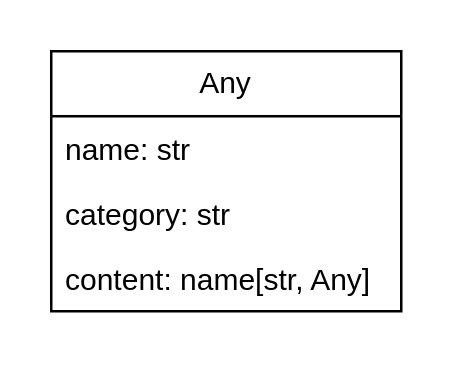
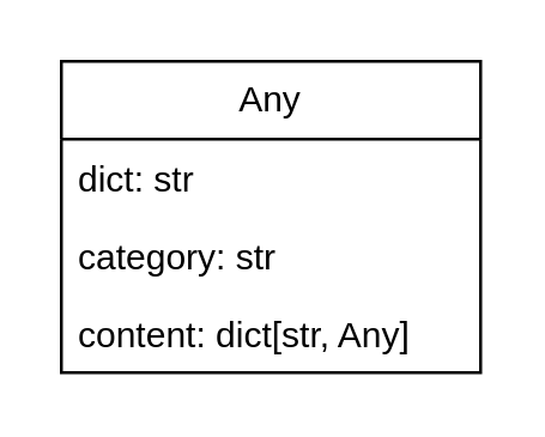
  <mxCell id="0" />
  <mxCell id="1" parent="0" />
  <mxCell id="2" value="Any" style="swimlane;fontStyle=0;childLayout=stackLayout;horizontal=1;startSize=26;fillColor=none;horizontalStack=0;resizeParent=1;resizeParentMax=0;resizeLast=0;collapsible=1;marginBottom=0;whiteSpace=wrap;html=1;" vertex="1" parent="1"><mxGeometry x="20" y="20" width="140" height="104" as="geometry" /></mxCell>
- <mxCell id="3" value="name: str" style="text;strokeColor=none;fillColor=none;align=left;verticalAlign=top;spacingLeft=4;spacingRight=4;overflow=hidden;rotatable=0;points=[[0,0.5],[1,0.5]];portConstraint=eastwest;whiteSpace=wrap;html=1;" vertex="1" parent="2"><mxGeometry y="26" width="140" height="26" as="geometry" /></mxCell>
+ <mxCell id="3" value="dict: str" style="text;strokeColor=none;fillColor=none;align=left;verticalAlign=top;spacingLeft=4;spacingRight=4;overflow=hidden;rotatable=0;points=[[0,0.5],[1,0.5]];portConstraint=eastwest;whiteSpace=wrap;html=1;" vertex="1" parent="2"><mxGeometry y="26" width="140" height="26" as="geometry" /></mxCell>
  <mxCell id="4" value="category: str" style="text;strokeColor=none;fillColor=none;align=left;verticalAlign=top;spacingLeft=4;spacingRight=4;overflow=hidden;rotatable=0;points=[[0,0.5],[1,0.5]];portConstraint=eastwest;whiteSpace=wrap;html=1;" vertex="1" parent="2"><mxGeometry y="52" width="140" height="26" as="geometry" /></mxCell>
- <mxCell id="5" value="content: name[str, Any]" style="text;strokeColor=none;fillColor=none;align=left;verticalAlign=top;spacingLeft=4;spacingRight=4;overflow=hidden;rotatable=0;points=[[0,0.5],[1,0.5]];portConstraint=eastwest;whiteSpace=wrap;html=1;" vertex="1" parent="2"><mxGeometry y="78" width="140" height="26" as="geometry" /></mxCell>
+ <mxCell id="5" value="content: dict[str, Any]" style="text;strokeColor=none;fillColor=none;align=left;verticalAlign=top;spacingLeft=4;spacingRight=4;overflow=hidden;rotatable=0;points=[[0,0.5],[1,0.5]];portConstraint=eastwest;whiteSpace=wrap;html=1;" vertex="1" parent="2"><mxGeometry y="78" width="140" height="26" as="geometry" /></mxCell>
